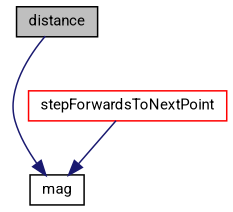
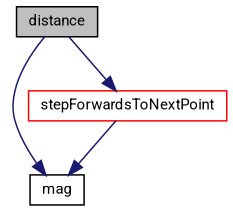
  digraph {
    fontname=Roboto
    rankdir=TB
    node [color=black fontname=Roboto fontsize=10 shape=record]
    edge [color=midnightblue fontname=Roboto fontsize=10 labelfontname=FreeSans labelfontsize=10 style=solid]
    n1 [fillcolor=grey75 fontcolor=black height=0.2 label=distance style=filled width=0.4]
    n2 [height=0.2 label=mag width=0.4]
    n3 [color=red height=0.2 label=stepForwardsToNextPoint width=0.4]
    n1 -> n2
+   n1 -> n3
    n3 -> n2
  }
